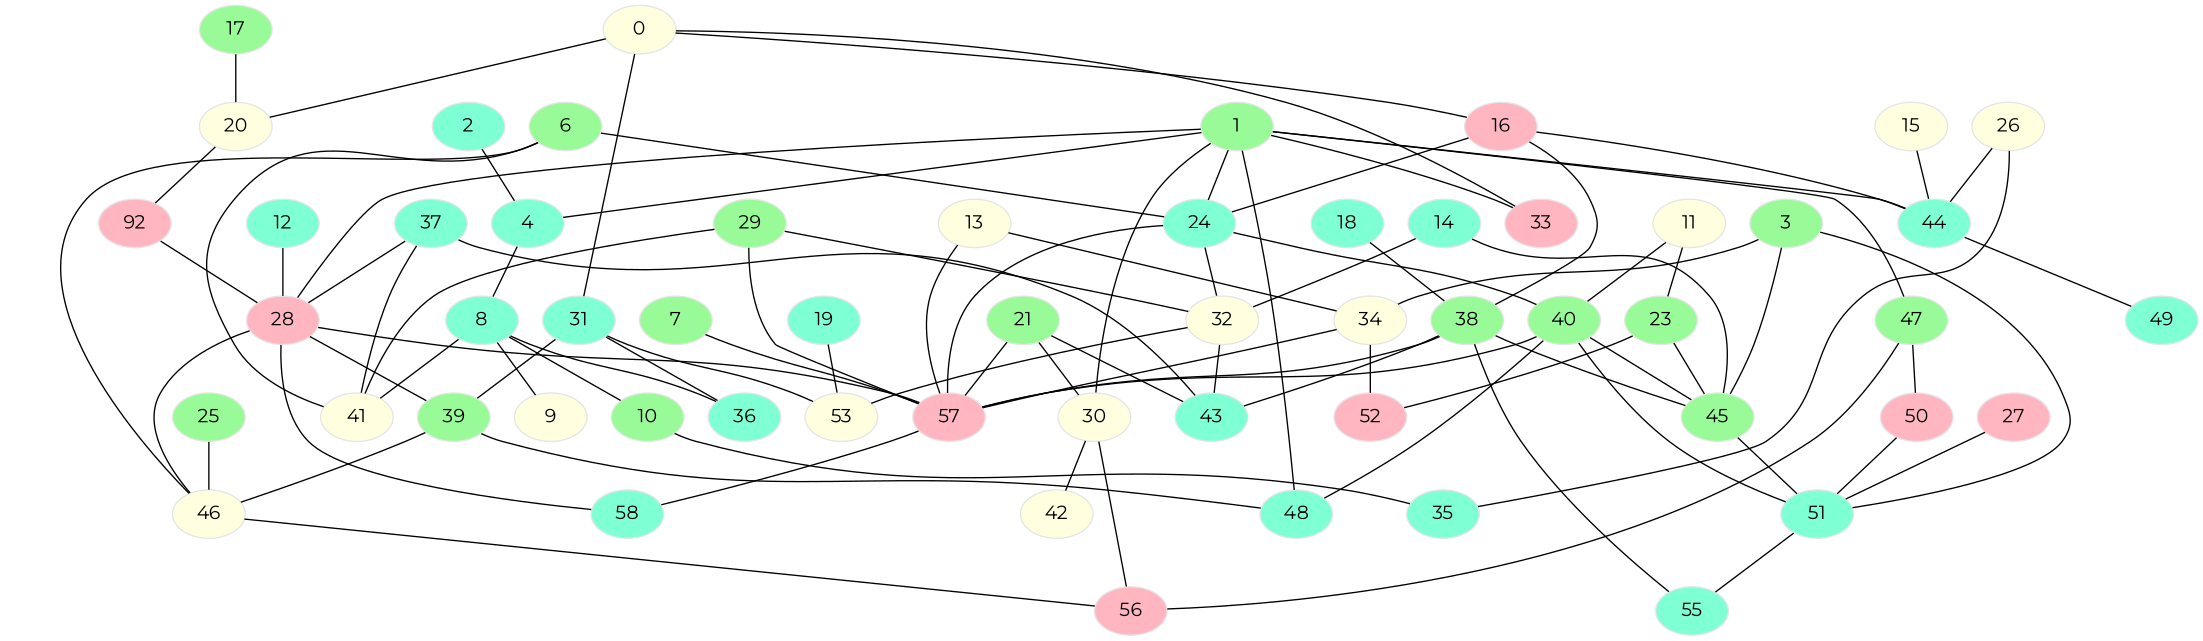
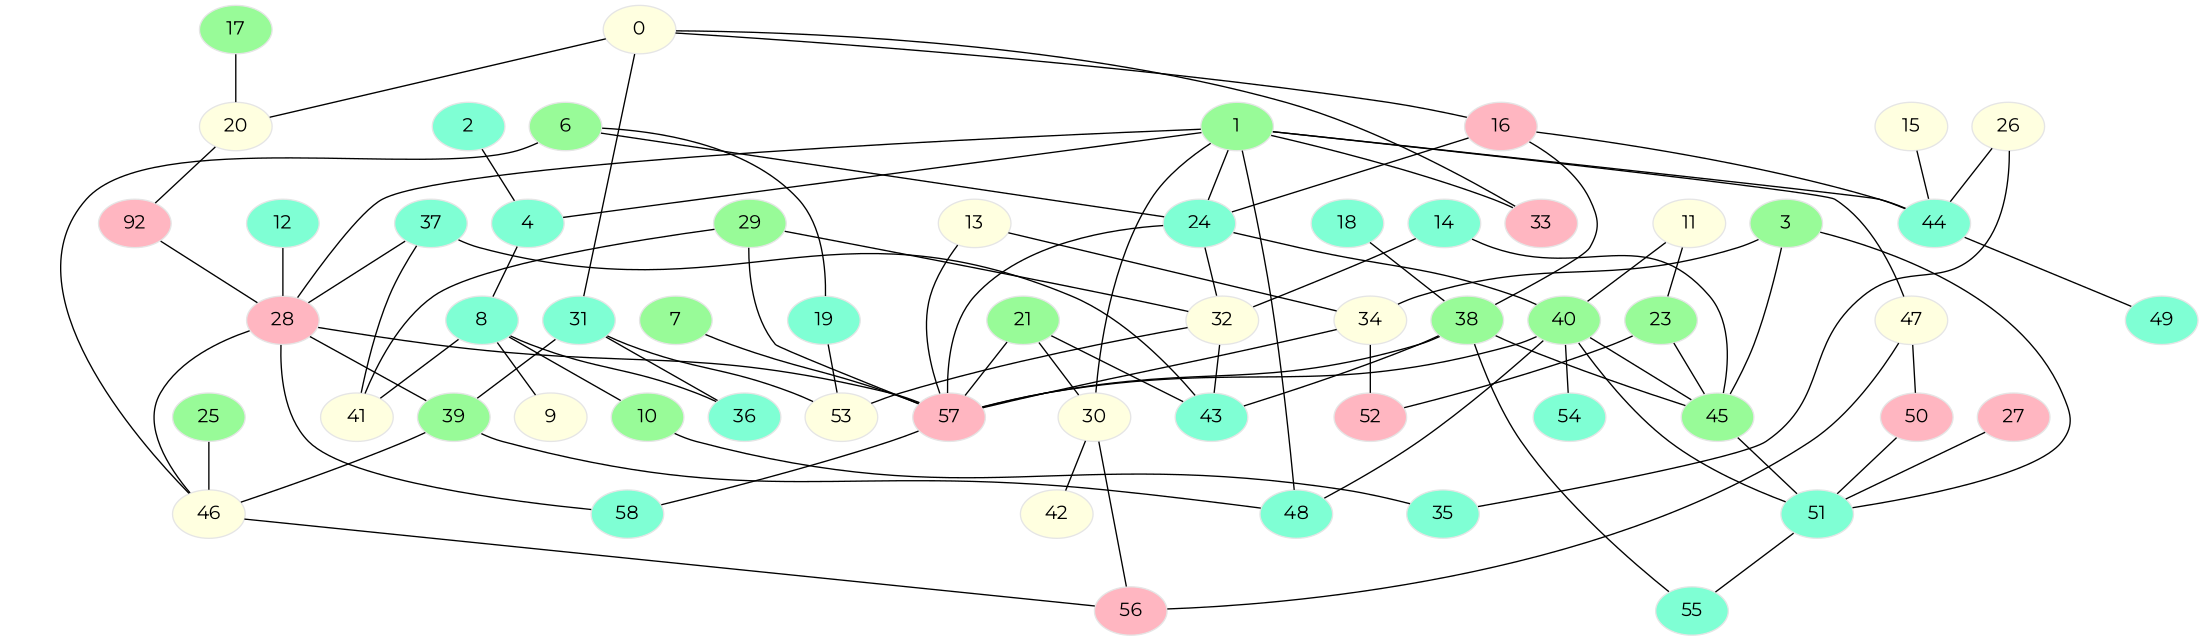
  graph {
    fontname=Montserrat
    node [color=gray90 fillcolor=aquamarine fontname=Montserrat style=filled]
    edge [fontname=Montserrat weight=1.0]
    1 [fillcolor=palegreen]
    4
    24
    28 [fillcolor=lightpink]
    30 [fillcolor=lightyellow]
    33 [fillcolor=lightpink]
    44
-   47 [fillcolor=palegreen]
+   47 [fillcolor=lightyellow]
    48
    8
    57 [fillcolor=lightpink]
    40 [fillcolor=palegreen]
    32 [fillcolor=lightyellow]
    46 [fillcolor=lightyellow]
    39 [fillcolor=palegreen]
    58
    42 [fillcolor=lightyellow]
    56 [fillcolor=lightpink]
    49
    50 [fillcolor=lightpink]
    2
    3 [fillcolor=palegreen]
    34 [fillcolor=lightyellow]
    45 [fillcolor=palegreen]
    51
    52 [fillcolor=lightpink]
    55
    41 [fillcolor=lightyellow]
    9 [fillcolor=lightyellow]
    10 [fillcolor=palegreen]
    36
    n32 [fillcolor=lightyellow label=0]
    16 [fillcolor=lightpink]
    20 [fillcolor=lightyellow]
    31
    38 [fillcolor=palegreen]
    n37 [fillcolor=lightpink label=92]
    53 [fillcolor=lightyellow]
    6 [fillcolor=palegreen]
    7 [fillcolor=palegreen]
    35
    11 [fillcolor=lightyellow]
    23 [fillcolor=palegreen]
+   54
    12
    13 [fillcolor=lightyellow]
    14
    43
    15 [fillcolor=lightyellow]
    17 [fillcolor=palegreen]
    18
    19
    21 [fillcolor=palegreen]
    25 [fillcolor=palegreen]
    26 [fillcolor=lightyellow]
    27 [fillcolor=lightpink]
    29 [fillcolor=palegreen]
    37
    1 -- 4
    1 -- 24
    1 -- 28
    1 -- 30
    1 -- 33
    1 -- 44
    1 -- 47
    1 -- 48
    4 -- 8
    24 -- 57
    24 -- 40
    24 -- 32
    28 -- 57
    28 -- 46
    28 -- 39
    28 -- 58
    30 -- 42
    30 -- 56
    44 -- 49
    47 -- 56
    47 -- 50
    8 -- 41
    8 -- 9
    8 -- 10
    8 -- 36
    57 -- 58
    40 -- 48
    40 -- 57 [weight=2.0]
    40 -- 45
    40 -- 51
+   40 -- 54
    32 -- 53
    32 -- 43
    46 -- 56
    39 -- 48
    39 -- 46
    50 -- 51
    2 -- 4
    3 -- 34
    3 -- 45
    3 -- 51
    34 -- 57
    34 -- 52
    45 -- 51
    51 -- 55
    10 -- 35
    n32 -- 33
    n32 -- 16
    n32 -- 20
    n32 -- 31 [weight=2.0]
    16 -- 24
    16 -- 44
    16 -- 38
    20 -- n37
    31 -- 39
    31 -- 36
    31 -- 53
    38 -- 57
    38 -- 45
    38 -- 55
    38 -- 43
    n37 -- 28
    6 -- 24
    6 -- 46
-   6 -- 41
+   6 -- 19
    7 -- 57
    11 -- 40
    11 -- 23
    23 -- 45 [weight=2.0]
    23 -- 52
    12 -- 28
    13 -- 57
    13 -- 34
    14 -- 32
    14 -- 45
    15 -- 44
    17 -- 20
    18 -- 38
    19 -- 53
    21 -- 30
    21 -- 57
    21 -- 43
    25 -- 46
    26 -- 44
    26 -- 35
    27 -- 51
    29 -- 57
    29 -- 32
    29 -- 41
    37 -- 28
    37 -- 41
    37 -- 43
  }
